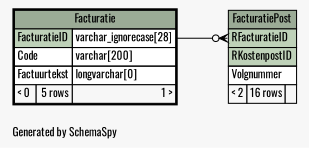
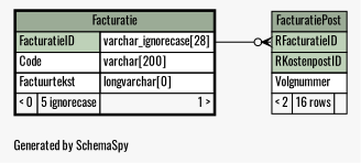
  digraph {
    bgcolor="#f7f7f7"
    fontname=Oswald
    fontsize=11
    label="\nGenerated by SchemaSpy"
    labeljust=l
    nodesep=0.18
    rankdir=RL
    ranksep=0.46
    node [fontname=Oswald fontsize=11 shape=plaintext]
    n1 [label=<     <TABLE BORDER="0" CELLBORDER="1" CELLSPACING="0" BGCOLOR="#ffffff">       <TR><TD COLSPAN="3" BGCOLOR="#9bab96" ALIGN="CENTER">FacturatiePost</TD></TR>       <TR><TD PORT="RFacturatieID" COLSPAN="3" BGCOLOR="#bed1b8" ALIGN="LEFT">RFacturatieID</TD></TR>       <TR><TD PORT="RKostenpostID" COLSPAN="3" BGCOLOR="#bed1b8" ALIGN="LEFT">RKostenpostID</TD></TR>       <TR><TD PORT="Volgnummer" COLSPAN="3" ALIGN="LEFT">Volgnummer</TD></TR>       <TR><TD ALIGN="LEFT" BGCOLOR="#f7f7f7">&lt; 2</TD><TD ALIGN="RIGHT" BGCOLOR="#f7f7f7">16 rows</TD><TD ALIGN="RIGHT" BGCOLOR="#f7f7f7">  </TD></TR>     </TABLE>>]
-   n2 [label=<     <TABLE BORDER="2" CELLBORDER="1" CELLSPACING="0" BGCOLOR="#ffffff">       <TR><TD COLSPAN="3" BGCOLOR="#9bab96" ALIGN="CENTER">Facturatie</TD></TR>       <TR><TD PORT="FacturatieID" COLSPAN="2" BGCOLOR="#bed1b8" ALIGN="LEFT">FacturatieID</TD><TD PORT="FacturatieID.type" ALIGN="LEFT">varchar_ignorecase[28]</TD></TR>       <TR><TD PORT="Code" COLSPAN="2" ALIGN="LEFT">Code</TD><TD PORT="Code.type" ALIGN="LEFT">varchar[200]</TD></TR>       <TR><TD PORT="Factuurtekst" COLSPAN="2" ALIGN="LEFT">Factuurtekst</TD><TD PORT="Factuurtekst.type" ALIGN="LEFT">longvarchar[0]</TD></TR>       <TR><TD ALIGN="LEFT" BGCOLOR="#f7f7f7">&lt; 0</TD><TD ALIGN="RIGHT" BGCOLOR="#f7f7f7">5 rows</TD><TD ALIGN="RIGHT" BGCOLOR="#f7f7f7">1 &gt;</TD></TR>     </TABLE>>]
+   n2 [label=<     <TABLE BORDER="2" CELLBORDER="1" CELLSPACING="0" BGCOLOR="#ffffff">       <TR><TD COLSPAN="3" BGCOLOR="#9bab96" ALIGN="CENTER">Facturatie</TD></TR>       <TR><TD PORT="FacturatieID" COLSPAN="2" BGCOLOR="#bed1b8" ALIGN="LEFT">FacturatieID</TD><TD PORT="FacturatieID.type" ALIGN="LEFT">varchar_ignorecase[28]</TD></TR>       <TR><TD PORT="Code" COLSPAN="2" ALIGN="LEFT">Code</TD><TD PORT="Code.type" ALIGN="LEFT">varchar[200]</TD></TR>       <TR><TD PORT="Factuurtekst" COLSPAN="2" ALIGN="LEFT">Factuurtekst</TD><TD PORT="Factuurtekst.type" ALIGN="LEFT">longvarchar[0]</TD></TR>       <TR><TD ALIGN="LEFT" BGCOLOR="#f7f7f7">&lt; 0</TD><TD ALIGN="RIGHT" BGCOLOR="#f7f7f7">5 ignorecase</TD><TD ALIGN="RIGHT" BGCOLOR="#f7f7f7">1 &gt;</TD></TR>     </TABLE>>]
    n1 -> n2 [arrowhead=none arrowsize=0.8 arrowtail=crowodot dir=back headport="FacturatieID.type:e" tailport="RFacturatieID:w" fontname=Oswald]
  }
